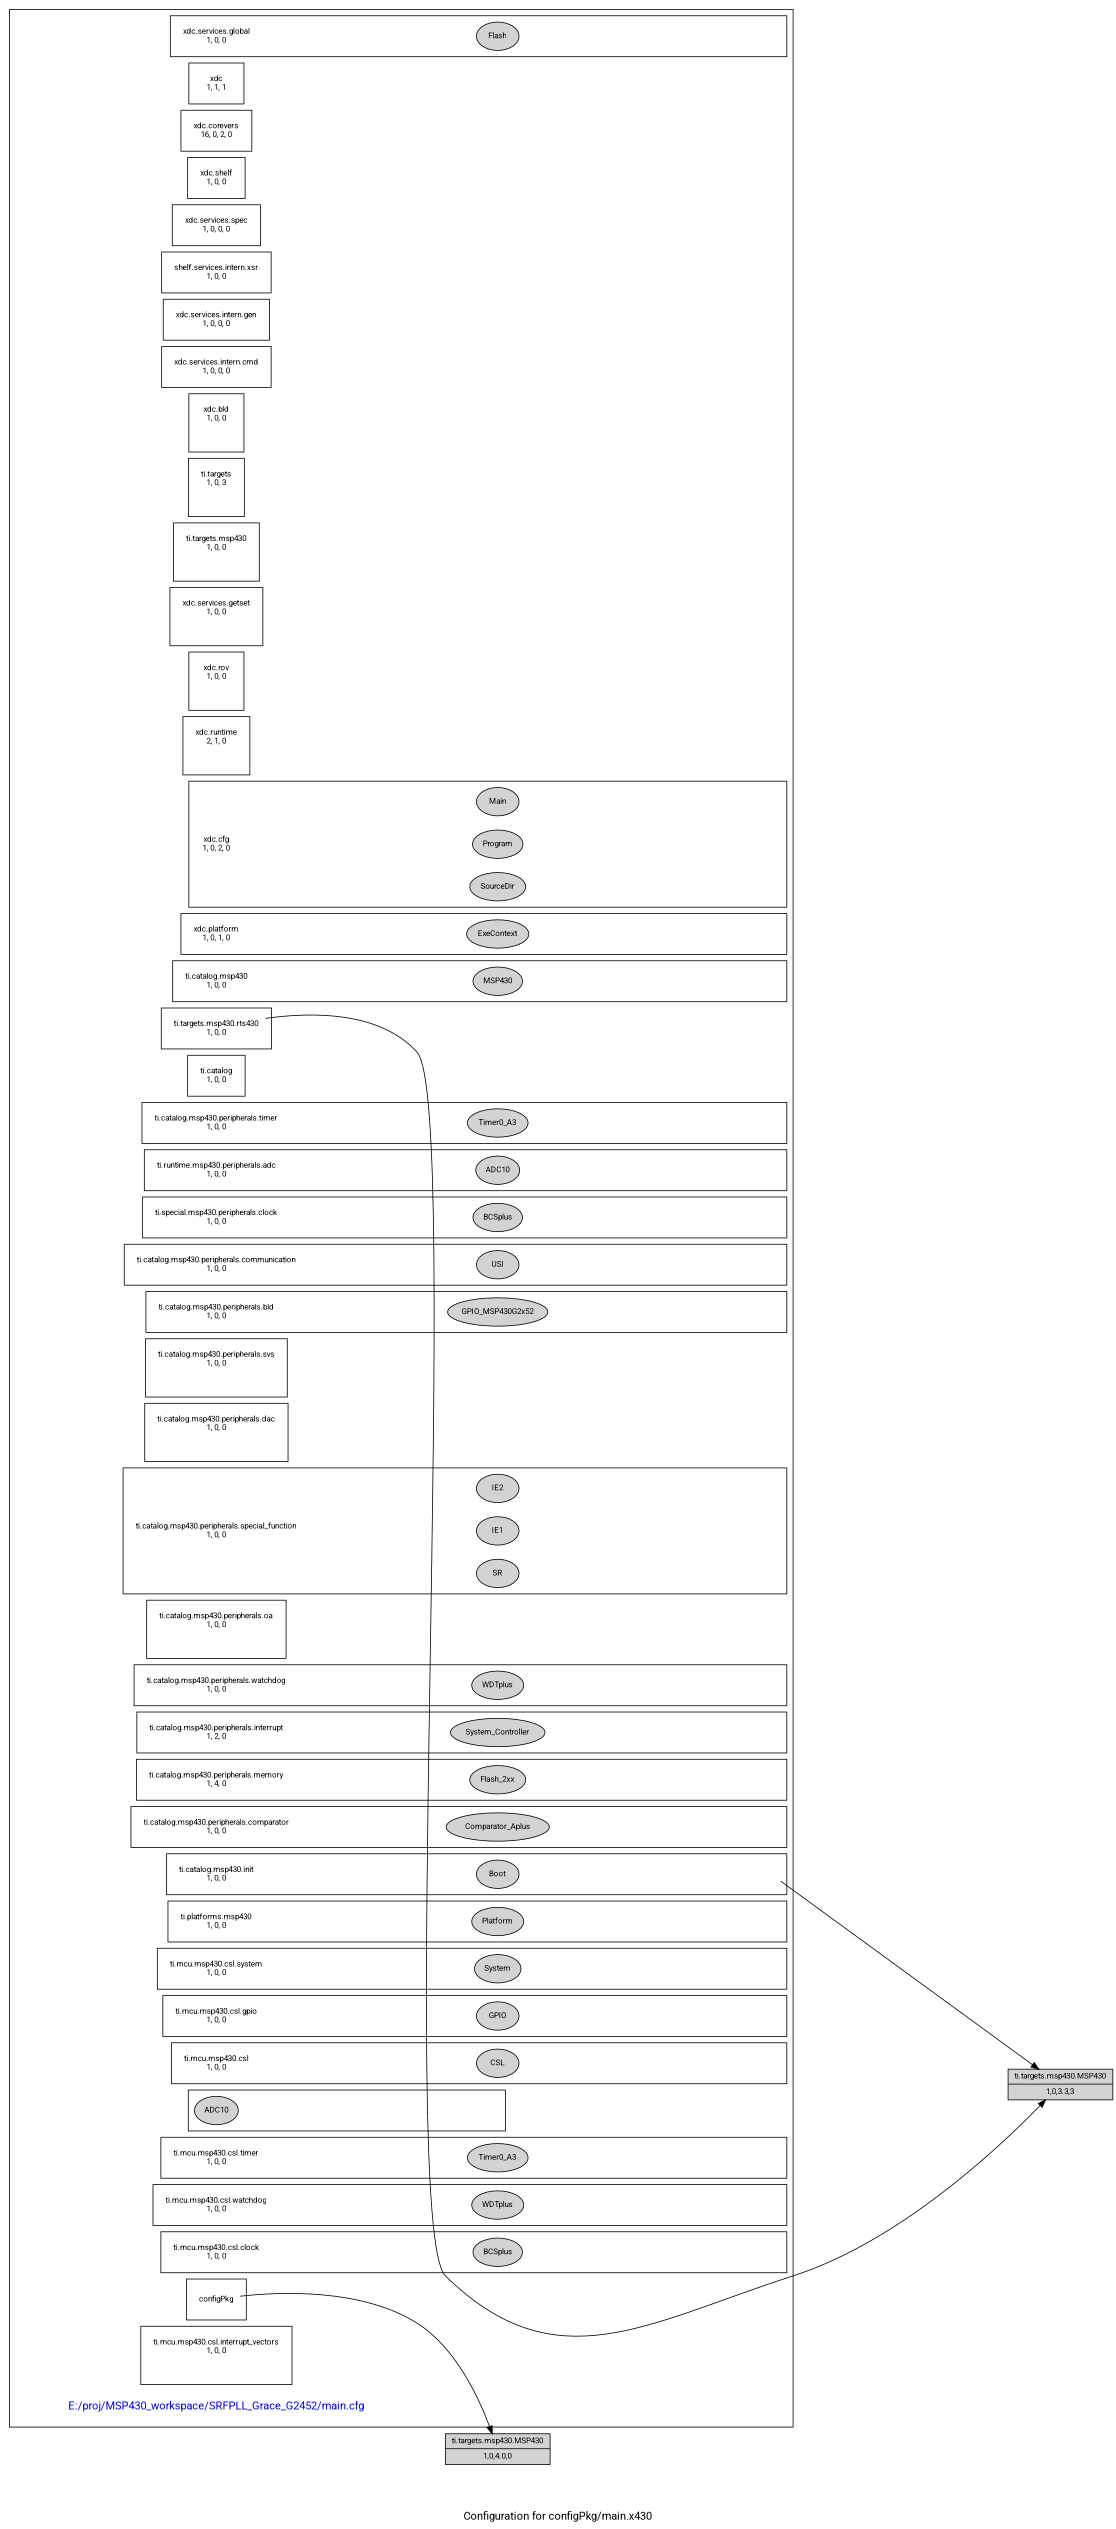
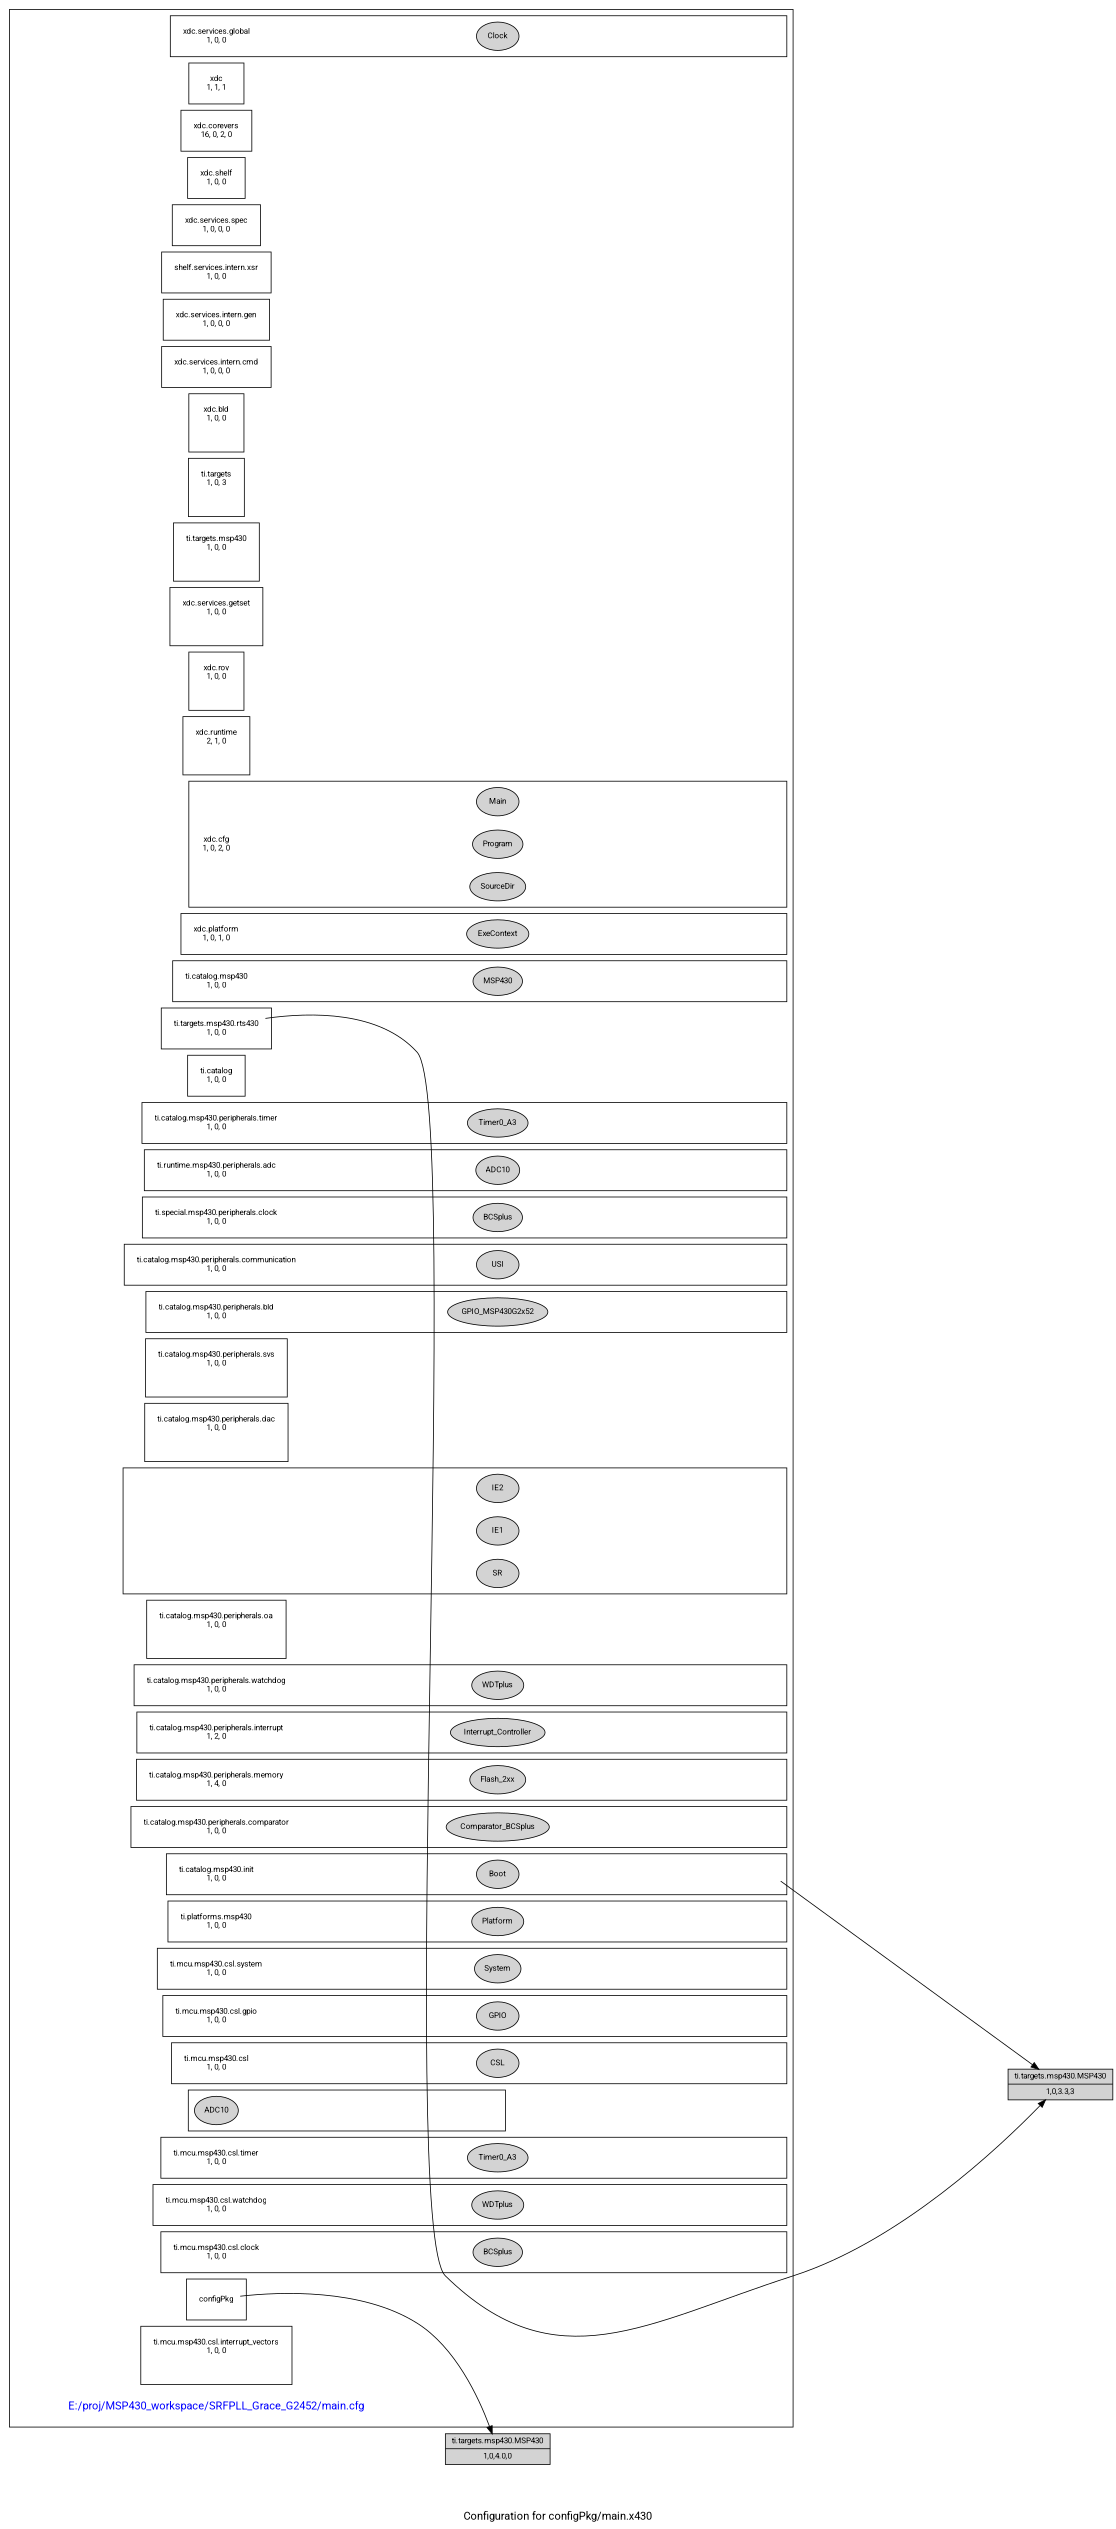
  digraph {
    compound=true
    concentrate=true
    fontname=Roboto
    label="\nConfiguration for configPkg/main.x430"
    rankdir=LR
    ranksep=".50 equally"
    node [font=Helvetica fontcolor=black fontname=Roboto fontsize=10 shape=box]
    edge [fontname=Roboto style=invis]
    n1 [color=white label="xdc.services.global\n1, 0, 0"]
-   n2 [fillcolor=lightgray label=Flash style=filled shape=""]
+   n2 [fillcolor=lightgray label=Clock style=filled shape=""]
    xdc_services_global__bot [shape=point style=invis]
    n4 [color=white label="xdc\n1, 1, 1"]
    n5 [color=white label="xdc.corevers\n16, 0, 2, 0"]
    n6 [color=white label="xdc.shelf\n1, 0, 0"]
    n7 [color=white label="xdc.services.spec\n1, 0, 0, 0"]
    n8 [color=white label="shelf.services.intern.xsr\n1, 0, 0"]
    n9 [color=white label="xdc.services.intern.gen\n1, 0, 0, 0"]
    n10 [color=white label="xdc.services.intern.cmd\n1, 0, 0, 0"]
    n11 [color=white label="xdc.bld\n1, 0, 0"]
    xdc_bld__bot [shape=point style=invis]
    n13 [color=white label="ti.targets\n1, 0, 3"]
    ti_targets__bot [shape=point style=invis]
    n15 [color=white label="ti.targets.msp430\n1, 0, 0"]
    ti_targets_msp430__bot [shape=point style=invis]
    n17 [color=white label="xdc.services.getset\n1, 0, 0"]
    xdc_services_getset__bot [shape=point style=invis]
    n19 [color=white label="xdc.rov\n1, 0, 0"]
    xdc_rov__bot [shape=point style=invis]
    n21 [color=white label="xdc.runtime\n2, 1, 0"]
    xdc_runtime__bot [shape=point style=invis]
    n23 [color=white label="ti.targets.msp430.rts430\n1, 0, 0"]
    n24 [color=white label="xdc.cfg\n1, 0, 2, 0"]
    n25 [fillcolor=lightgray label=Program style=filled shape=""]
    n26 [fillcolor=lightgray label=Main style=filled shape=""]
    n27 [fillcolor=lightgray label=SourceDir style=filled shape=""]
    xdc_cfg__bot [shape=point style=invis]
    n29 [color=white label="xdc.platform\n1, 0, 1, 0"]
    n30 [fillcolor=lightgray label=ExeContext style=filled shape=""]
    xdc_platform__bot [shape=point style=invis]
    n32 [color=white label="ti.catalog.msp430\n1, 0, 0"]
    n33 [fillcolor=lightgray label=MSP430 style=filled shape=""]
    ti_catalog_msp430__bot [shape=point style=invis]
    n35 [color=white label="ti.catalog\n1, 0, 0"]
    n36 [color=white label="ti.catalog.msp430.peripherals.timer\n1, 0, 0"]
    n37 [fillcolor=lightgray label=Timer0_A3 style=filled shape=""]
    ti_catalog_msp430_peripherals_timer__bot [shape=point style=invis]
    n39 [color=white label="ti.runtime.msp430.peripherals.adc\n1, 0, 0"]
    n40 [fillcolor=lightgray label=ADC10 style=filled shape=""]
    ti_catalog_msp430_peripherals_adc__bot [shape=point style=invis]
    n42 [color=white label="ti.special.msp430.peripherals.clock\n1, 0, 0"]
    n43 [fillcolor=lightgray label=BCSplus style=filled shape=""]
    ti_catalog_msp430_peripherals_clock__bot [shape=point style=invis]
    n45 [color=white label="ti.catalog.msp430.peripherals.communication\n1, 0, 0"]
    n46 [fillcolor=lightgray label=USI style=filled shape=""]
    ti_catalog_msp430_peripherals_communication__bot [shape=point style=invis]
    n48 [color=white label="ti.catalog.msp430.peripherals.bld\n1, 0, 0"]
    n49 [fillcolor=lightgray label=GPIO_MSP430G2x52 style=filled shape=""]
    ti_catalog_msp430_peripherals_gpio__bot [shape=point style=invis]
    n51 [color=white label="ti.catalog.msp430.peripherals.svs\n1, 0, 0"]
    ti_catalog_msp430_peripherals_svs__bot [shape=point style=invis]
    n53 [color=white label="ti.catalog.msp430.peripherals.dac\n1, 0, 0"]
    ti_catalog_msp430_peripherals_dac__bot [shape=point style=invis]
-   n55 [color=white label="ti.catalog.msp430.peripherals.special_function\n1, 0, 0"]
    n56 [fillcolor=lightgray label=IE1 style=filled shape=""]
    n57 [fillcolor=lightgray label=IE2 style=filled shape=""]
    n58 [fillcolor=lightgray label=SR style=filled shape=""]
    ti_catalog_msp430_peripherals_special_function__bot [shape=point style=invis]
    n60 [color=white label="ti.catalog.msp430.peripherals.oa\n1, 0, 0"]
    ti_catalog_msp430_peripherals_oa__bot [shape=point style=invis]
    n62 [color=white label="ti.catalog.msp430.peripherals.watchdog\n1, 0, 0"]
    n63 [fillcolor=lightgray label=WDTplus style=filled shape=""]
    ti_catalog_msp430_peripherals_watchdog__bot [shape=point style=invis]
    n65 [color=white label="ti.catalog.msp430.peripherals.interrupt\n1, 2, 0"]
-   n66 [fillcolor=lightgray label=System_Controller style=filled shape=""]
+   n66 [fillcolor=lightgray label=Interrupt_Controller style=filled shape=""]
    ti_catalog_msp430_peripherals_interrupt__bot [shape=point style=invis]
    n68 [color=white label="ti.catalog.msp430.peripherals.memory\n1, 4, 0"]
    n69 [fillcolor=lightgray label=Flash_2xx style=filled shape=""]
    ti_catalog_msp430_peripherals_memory__bot [shape=point style=invis]
    n71 [color=white label="ti.catalog.msp430.peripherals.comparator\n1, 0, 0"]
-   n72 [fillcolor=lightgray label=Comparator_Aplus style=filled shape=""]
+   n72 [fillcolor=lightgray label=Comparator_BCSplus style=filled shape=""]
    ti_catalog_msp430_peripherals_comparator__bot [shape=point style=invis]
    n74 [color=white label="ti.catalog.msp430.init\n1, 0, 0"]
    n75 [fillcolor=lightgray label=Boot style=filled shape=""]
    ti_catalog_msp430_init__bot [shape=point style=invis]
    n77 [color=white label="ti.platforms.msp430\n1, 0, 0"]
    n78 [fillcolor=lightgray label=Platform style=filled shape=""]
    ti_platforms_msp430__bot [shape=point style=invis]
    n80 [color=white label="ti.mcu.msp430.csl.system\n1, 0, 0"]
    n81 [fillcolor=lightgray label=System style=filled shape=""]
    ti_mcu_msp430_csl_system__bot [shape=point style=invis]
    n83 [color=white label="ti.mcu.msp430.csl.gpio\n1, 0, 0"]
    n84 [fillcolor=lightgray label=GPIO style=filled shape=""]
    ti_mcu_msp430_csl_gpio__bot [shape=point style=invis]
    n86 [color=white label="ti.mcu.msp430.csl\n1, 0, 0"]
    n87 [fillcolor=lightgray label=CSL style=filled shape=""]
    ti_mcu_msp430_csl__bot [shape=point style=invis]
    n89 [fillcolor=lightgray label=ADC10 style=filled shape=""]
    ti_mcu_msp430_csl_adc__bot [shape=point style=invis]
    n91 [color=white label="ti.mcu.msp430.csl.timer\n1, 0, 0"]
    n92 [fillcolor=lightgray label=Timer0_A3 style=filled shape=""]
    ti_mcu_msp430_csl_timer__bot [shape=point style=invis]
    n94 [color=white label="ti.mcu.msp430.csl.watchdog\n1, 0, 0"]
    n95 [fillcolor=lightgray label=WDTplus style=filled shape=""]
    ti_mcu_msp430_csl_watchdog__bot [shape=point style=invis]
    n97 [color=white label="ti.mcu.msp430.csl.clock\n1, 0, 0"]
    n98 [fillcolor=lightgray label=BCSplus style=filled shape=""]
    ti_mcu_msp430_csl_clock__bot [shape=point style=invis]
    n100 [color=white label="configPkg\n"]
    n101 [color=white label="ti.mcu.msp430.csl.interrupt_vectors\n1, 0, 0"]
    ti_mcu_msp430_csl_interrupt_vectors__bot [shape=point style=invis]
    n103 [color=white fontcolor=blue fontsize=14 label="E:/proj/MSP430_workspace/SRFPLL_Grace_G2452/main.cfg" shape=""]
    n104 [fillcolor=lightgrey label="ti.targets.msp430.MSP430|1,0,3.3,3" shape=record style=filled]
    n105 [fillcolor=lightgrey label="ti.targets.msp430.MSP430|1,0,4.0,0" shape=record style=filled]
    subgraph cluster_1 {
      label=""
      n103
      subgraph cluster_2 {
        label=""
        n1
        n2
        xdc_services_global__bot
      }
      subgraph cluster_3 {
        label=""
        n4
      }
      subgraph cluster_4 {
        label=""
        n5
      }
      subgraph cluster_5 {
        label=""
        n6
      }
      subgraph cluster_6 {
        label=""
        n7
      }
      subgraph cluster_7 {
        label=""
        n8
      }
      subgraph cluster_8 {
        label=""
        n9
      }
      subgraph cluster_9 {
        label=""
        n10
      }
      subgraph cluster_10 {
        label=""
        n11
        xdc_bld__bot
      }
      subgraph cluster_11 {
        label=""
        n13
        ti_targets__bot
      }
      subgraph cluster_12 {
        label=""
        n15
        ti_targets_msp430__bot
      }
      subgraph cluster_13 {
        label=""
        n17
        xdc_services_getset__bot
      }
      subgraph cluster_14 {
        label=""
        n19
        xdc_rov__bot
      }
      subgraph cluster_15 {
        label=""
        n21
        xdc_runtime__bot
      }
      subgraph cluster_16 {
        label=""
        n23
      }
      subgraph cluster_17 {
        label=""
        n24
        n25
        n26
        n27
        xdc_cfg__bot
      }
      subgraph cluster_18 {
        label=""
        n29
        n30
        xdc_platform__bot
      }
      subgraph cluster_19 {
        label=""
        n32
        n33
        ti_catalog_msp430__bot
      }
      subgraph cluster_20 {
        label=""
        n35
      }
      subgraph cluster_21 {
        label=""
        n36
        n37
        ti_catalog_msp430_peripherals_timer__bot
      }
      subgraph cluster_22 {
        label=""
        n39
        n40
        ti_catalog_msp430_peripherals_adc__bot
      }
      subgraph cluster_23 {
        label=""
        n42
        n43
        ti_catalog_msp430_peripherals_clock__bot
      }
      subgraph cluster_24 {
        label=""
        n45
        n46
        ti_catalog_msp430_peripherals_communication__bot
      }
      subgraph cluster_25 {
        label=""
        n48
        n49
        ti_catalog_msp430_peripherals_gpio__bot
      }
      subgraph cluster_26 {
        label=""
        n51
        ti_catalog_msp430_peripherals_svs__bot
      }
      subgraph cluster_27 {
        label=""
        n53
        ti_catalog_msp430_peripherals_dac__bot
      }
      subgraph cluster_28 {
        label=""
-       n55
        n56
        n57
        n58
        ti_catalog_msp430_peripherals_special_function__bot
      }
      subgraph cluster_29 {
        label=""
        n60
        ti_catalog_msp430_peripherals_oa__bot
      }
      subgraph cluster_30 {
        label=""
        n62
        n63
        ti_catalog_msp430_peripherals_watchdog__bot
      }
      subgraph cluster_31 {
        label=""
        n65
        n66
        ti_catalog_msp430_peripherals_interrupt__bot
      }
      subgraph cluster_32 {
        label=""
        n68
        n69
        ti_catalog_msp430_peripherals_memory__bot
      }
      subgraph cluster_33 {
        label=""
        n71
        n72
        ti_catalog_msp430_peripherals_comparator__bot
      }
      subgraph cluster_34 {
        label=""
        n74
        n75
        ti_catalog_msp430_init__bot
      }
      subgraph cluster_35 {
        label=""
        n77
        n78
        ti_platforms_msp430__bot
      }
      subgraph cluster_36 {
        label=""
        n80
        n81
        ti_mcu_msp430_csl_system__bot
      }
      subgraph cluster_37 {
        label=""
        n83
        n84
        ti_mcu_msp430_csl_gpio__bot
      }
      subgraph cluster_38 {
        label=""
        n86
        n87
        ti_mcu_msp430_csl__bot
      }
      subgraph cluster_39 {
        label=""
        n89
        ti_mcu_msp430_csl_adc__bot
      }
      subgraph cluster_40 {
        label=""
        n91
        n92
        ti_mcu_msp430_csl_timer__bot
      }
      subgraph cluster_41 {
        label=""
        n94
        n95
        ti_mcu_msp430_csl_watchdog__bot
      }
      subgraph cluster_42 {
        label=""
        n97
        n98
        ti_mcu_msp430_csl_clock__bot
      }
      subgraph cluster_43 {
        label=""
        n100
      }
      subgraph cluster_44 {
        label=""
        n101
        ti_mcu_msp430_csl_interrupt_vectors__bot
      }
    }
    n1 -> n2
    n2 -> xdc_services_global__bot
    n23 -> n104 [style=""]
    n24 -> n25
    n24 -> n26
    n24 -> n27
    n25 -> xdc_cfg__bot
    n26 -> xdc_cfg__bot
    n27 -> xdc_cfg__bot
    n29 -> n30
    n30 -> xdc_platform__bot
    n32 -> n33
    n33 -> ti_catalog_msp430__bot
    n36 -> n37
    n37 -> ti_catalog_msp430_peripherals_timer__bot
    n39 -> n40
    n40 -> ti_catalog_msp430_peripherals_adc__bot
    n42 -> n43
    n43 -> ti_catalog_msp430_peripherals_clock__bot
    n45 -> n46
    n46 -> ti_catalog_msp430_peripherals_communication__bot
    n48 -> n49
    n49 -> ti_catalog_msp430_peripherals_gpio__bot
-   n55 -> n56
-   n55 -> n57
-   n55 -> n58
    n56 -> ti_catalog_msp430_peripherals_special_function__bot
    n57 -> ti_catalog_msp430_peripherals_special_function__bot
    n58 -> ti_catalog_msp430_peripherals_special_function__bot
    n62 -> n63
    n63 -> ti_catalog_msp430_peripherals_watchdog__bot
    n65 -> n66
    n66 -> ti_catalog_msp430_peripherals_interrupt__bot
    n68 -> n69
    n69 -> ti_catalog_msp430_peripherals_memory__bot
    n71 -> n72
    n72 -> ti_catalog_msp430_peripherals_comparator__bot
    n74 -> n75
    n75 -> ti_catalog_msp430_init__bot
    ti_catalog_msp430_init__bot -> n104 [style=""]
    n77 -> n78
    n78 -> ti_platforms_msp430__bot
    n80 -> n81
    n81 -> ti_mcu_msp430_csl_system__bot
    n83 -> n84
    n84 -> ti_mcu_msp430_csl_gpio__bot
    n86 -> n87
    n87 -> ti_mcu_msp430_csl__bot
    n89 -> ti_mcu_msp430_csl_adc__bot
    n91 -> n92
    n92 -> ti_mcu_msp430_csl_timer__bot
    n94 -> n95
    n95 -> ti_mcu_msp430_csl_watchdog__bot
    n97 -> n98
    n98 -> ti_mcu_msp430_csl_clock__bot
    n100 -> n105 [style=""]
  }
